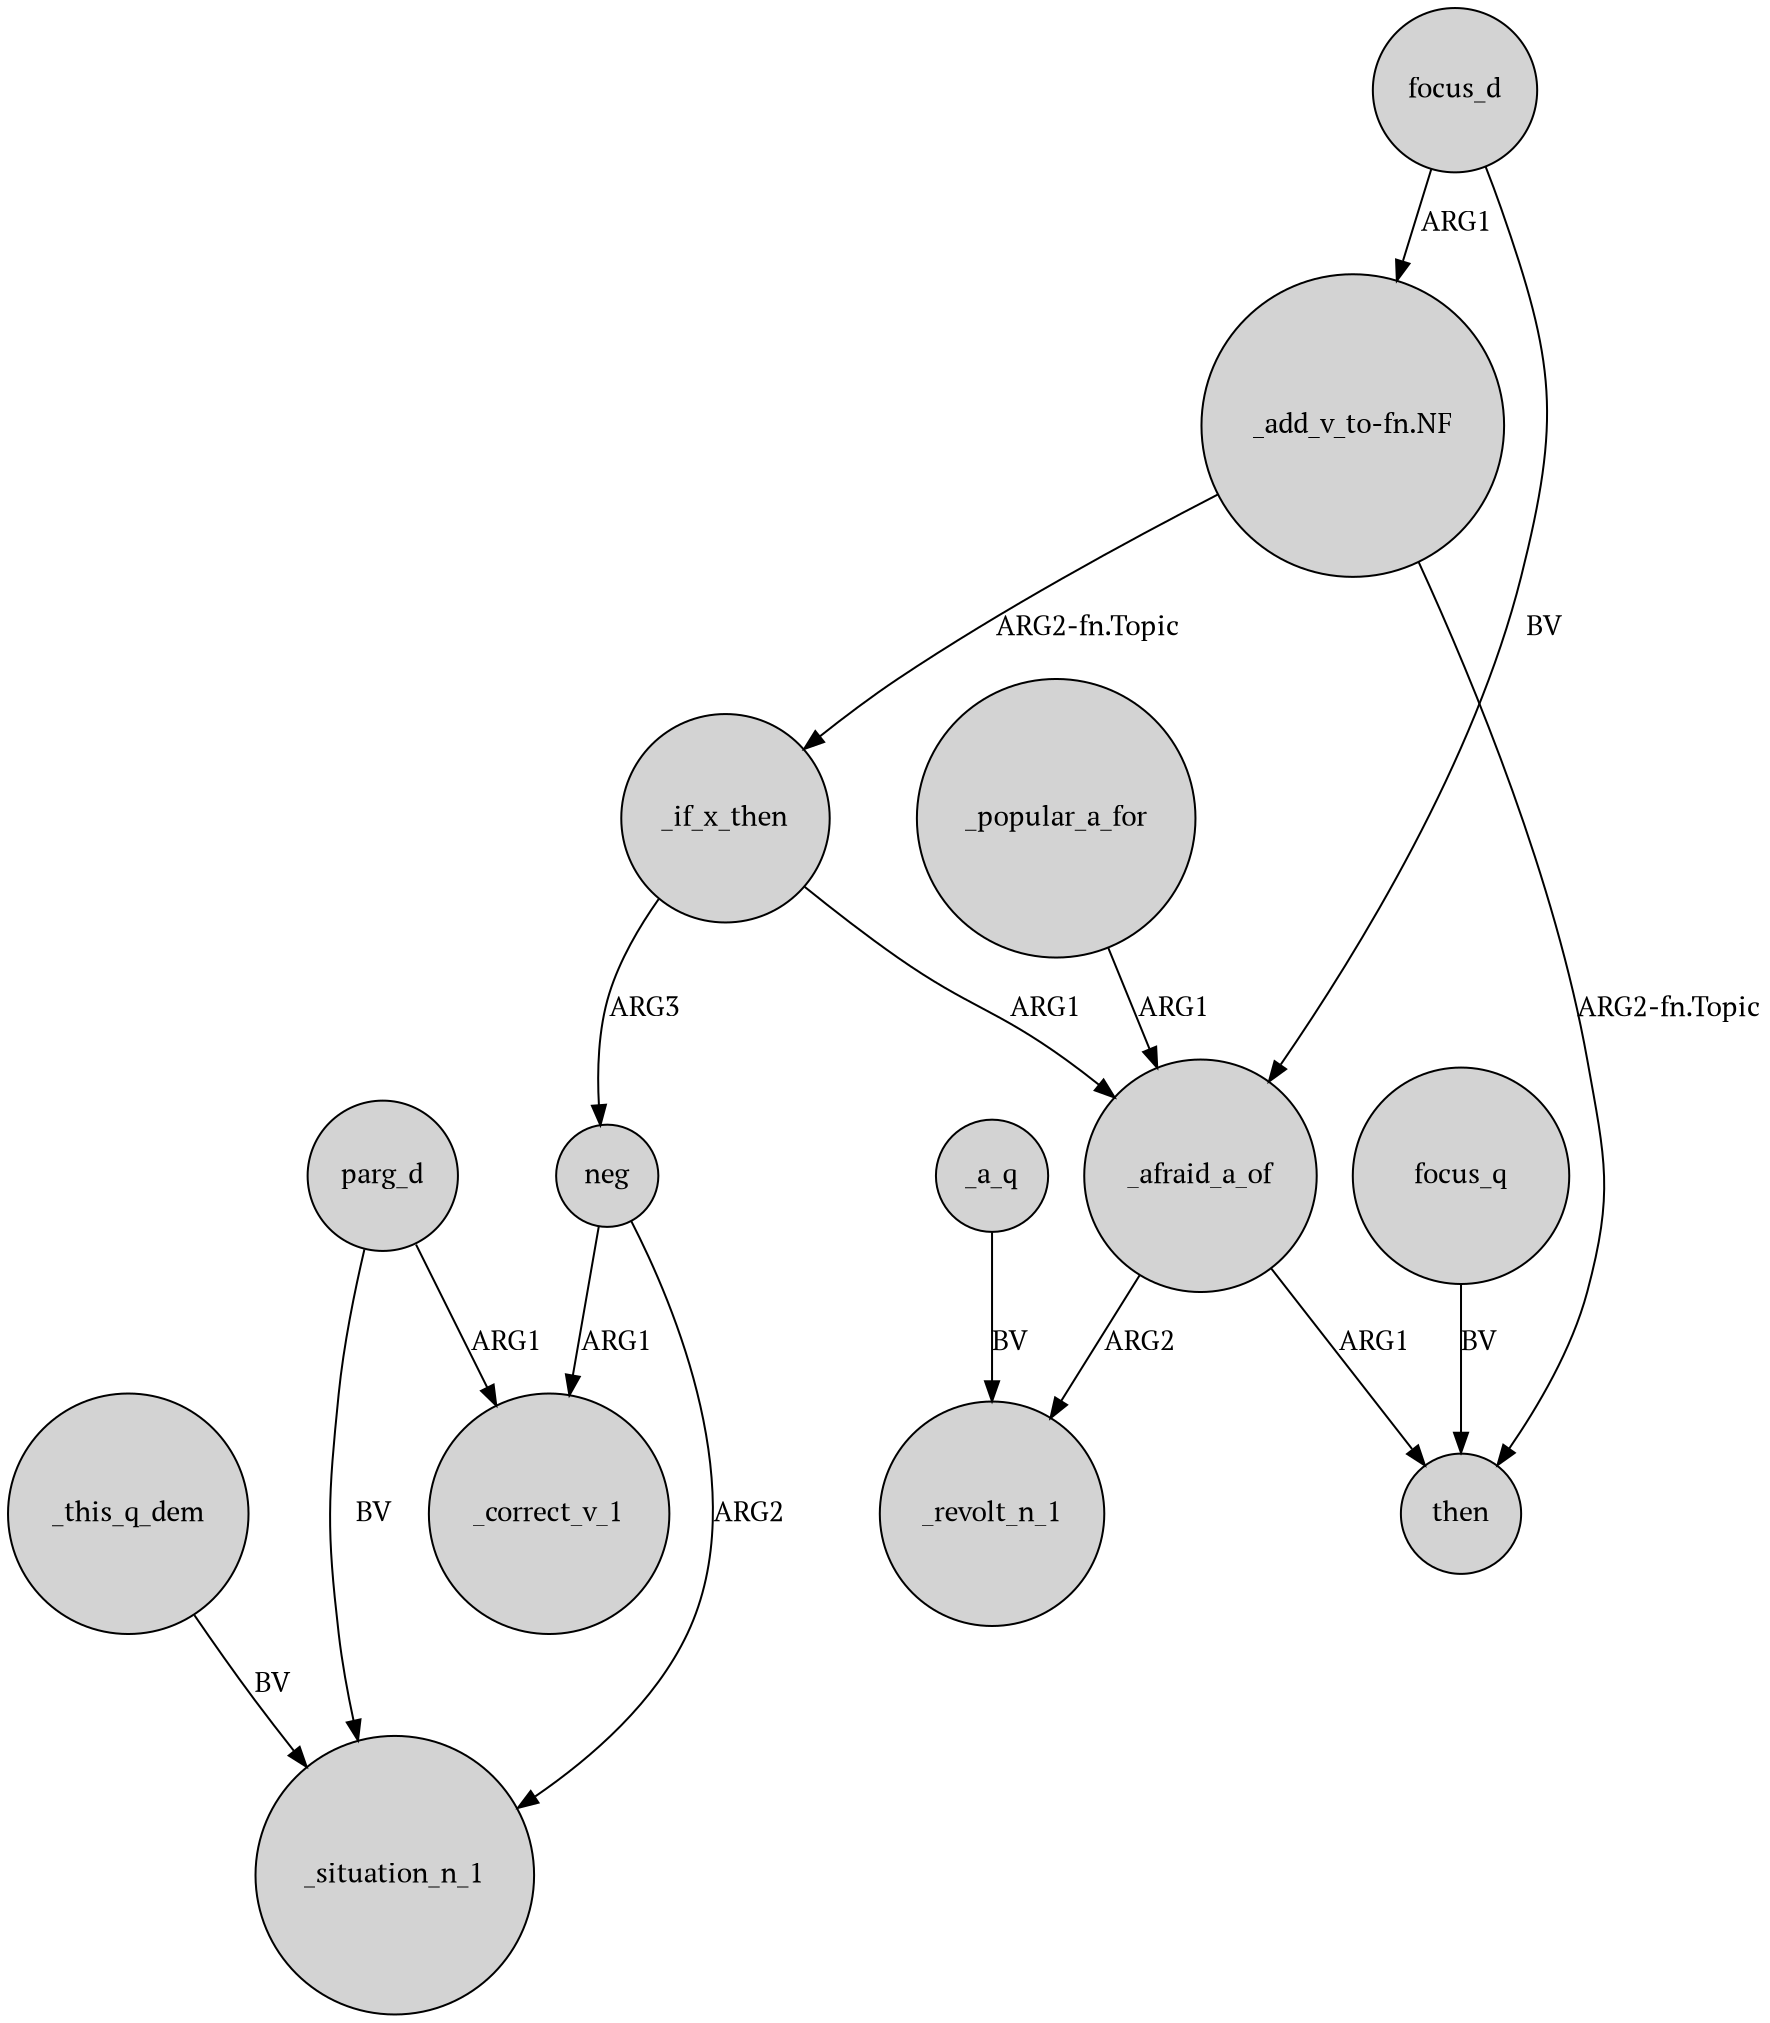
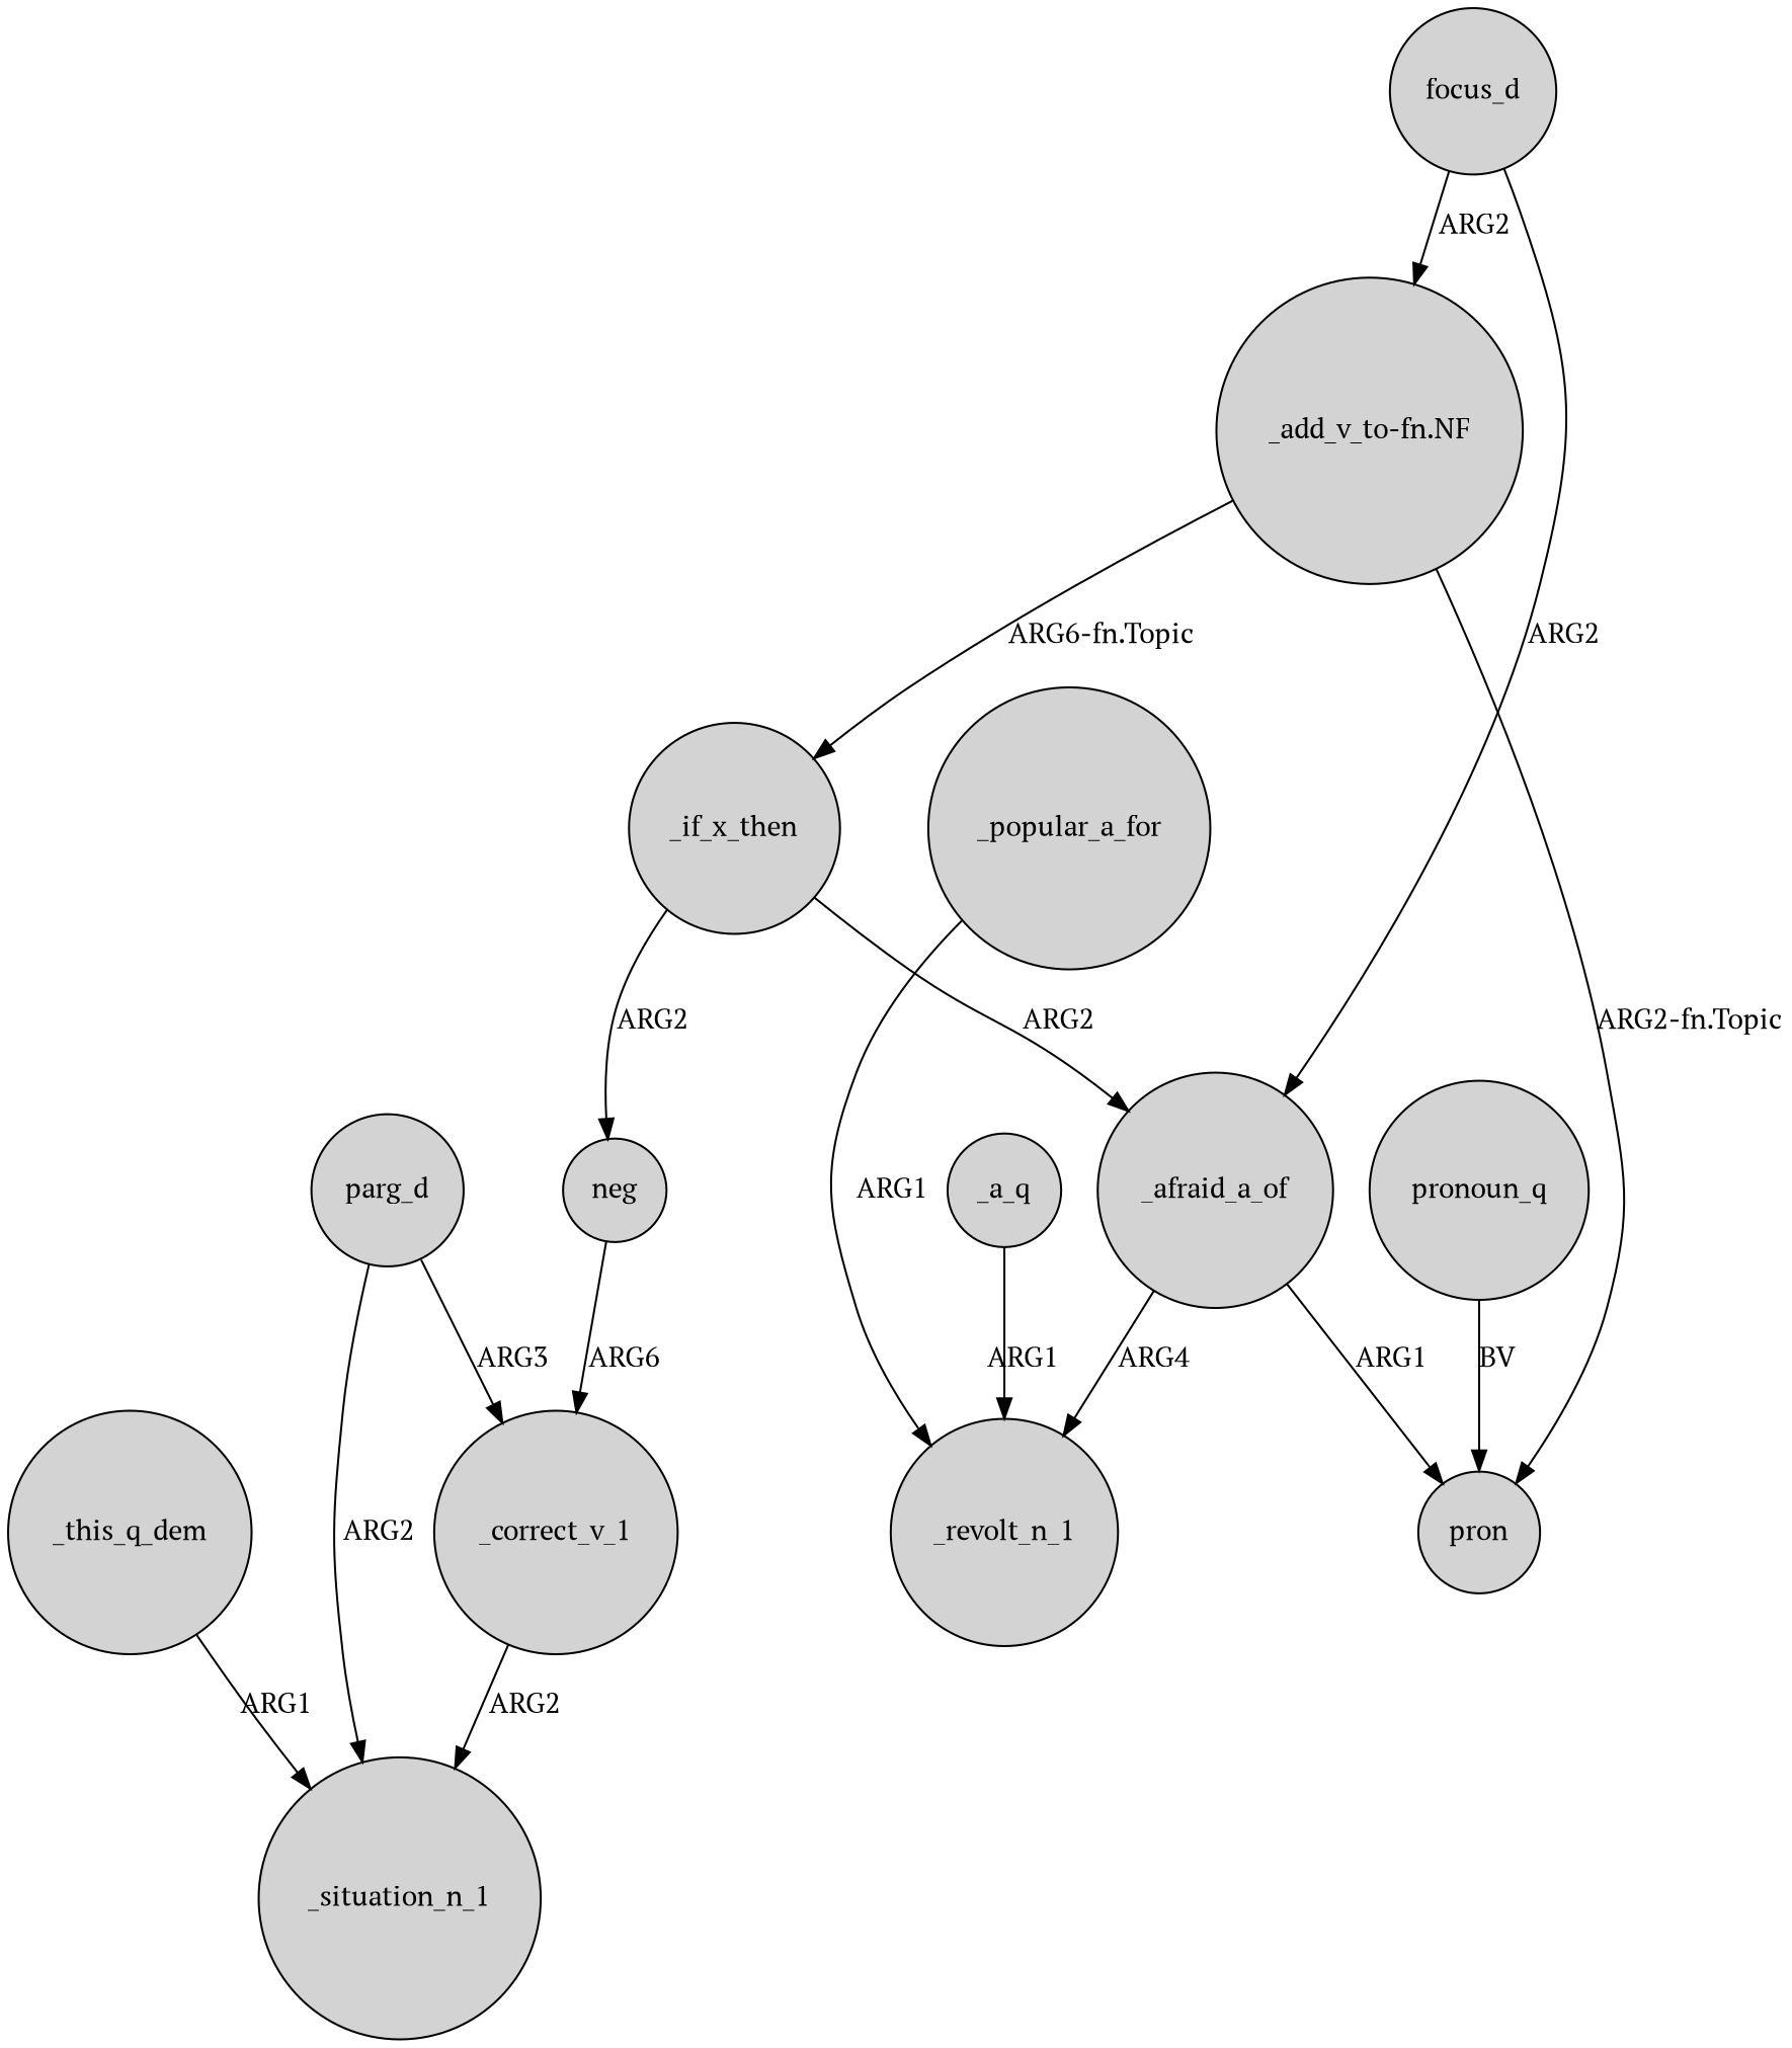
  digraph {
    fontname="PT Serif"
    node [fontname="PT Serif" shape=circle style=filled]
    edge [fontname="PT Serif"]
    _this_q_dem
    _situation_n_1
    parg_d
    _correct_v_1
    _afraid_a_of
    _revolt_n_1
-   pron [label=then]
+   pron
    focus_d
    "_add_v_to-fn.NF"
    _if_x_then
    neg
    _popular_a_for
    _a_q
-   pronoun_q [label=focus_q]
-   _this_q_dem -> _situation_n_1 [label=BV]
-   parg_d -> _situation_n_1 [label=BV]
-   parg_d -> _correct_v_1 [label=ARG1]
-   neg -> _situation_n_1 [label=ARG2]
-   _afraid_a_of -> _revolt_n_1 [label=ARG2]
+   pronoun_q
+   _this_q_dem -> _situation_n_1 [label=ARG1]
+   parg_d -> _situation_n_1 [label=ARG2]
+   parg_d -> _correct_v_1 [label=ARG3]
+   _correct_v_1 -> _situation_n_1 [label=ARG2]
+   _afraid_a_of -> _revolt_n_1 [label=ARG4]
    _afraid_a_of -> pron [label=ARG1]
-   focus_d -> _afraid_a_of [label=BV]
-   focus_d -> "_add_v_to-fn.NF" [label=ARG1]
+   focus_d -> _afraid_a_of [label=ARG2]
+   focus_d -> "_add_v_to-fn.NF" [label=ARG2]
    "_add_v_to-fn.NF" -> pron [label="ARG2-fn.Topic"]
-   "_add_v_to-fn.NF" -> _if_x_then [label="ARG2-fn.Topic"]
-   _if_x_then -> _afraid_a_of [label=ARG1]
-   _if_x_then -> neg [label=ARG3]
-   neg -> _correct_v_1 [label=ARG1]
-   _popular_a_for -> _afraid_a_of [label=ARG1]
-   _a_q -> _revolt_n_1 [label=BV]
+   "_add_v_to-fn.NF" -> _if_x_then [label="ARG6-fn.Topic"]
+   _if_x_then -> _afraid_a_of [label=ARG2]
+   _if_x_then -> neg [label=ARG2]
+   neg -> _correct_v_1 [label=ARG6]
+   _popular_a_for -> _revolt_n_1 [label=ARG1]
+   _a_q -> _revolt_n_1 [label=ARG1]
    pronoun_q -> pron [label=BV]
  }
